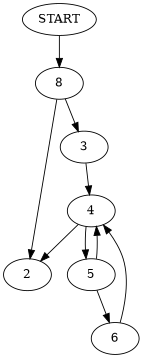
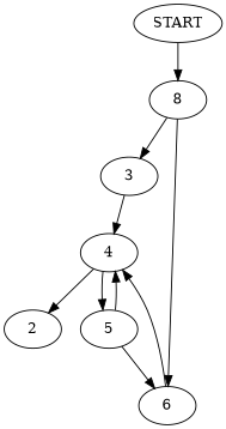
  digraph {
    n1 [label=START]
    n2 [label=8]
    2
    3
    4
    5
    6
    n1 -> n2
-   n2 -> 2
+   n2 -> 6
    n2 -> 3
    3 -> 4
    4 -> 2
    4 -> 5
    5 -> 4
    5 -> 6
    6 -> 4
  }
